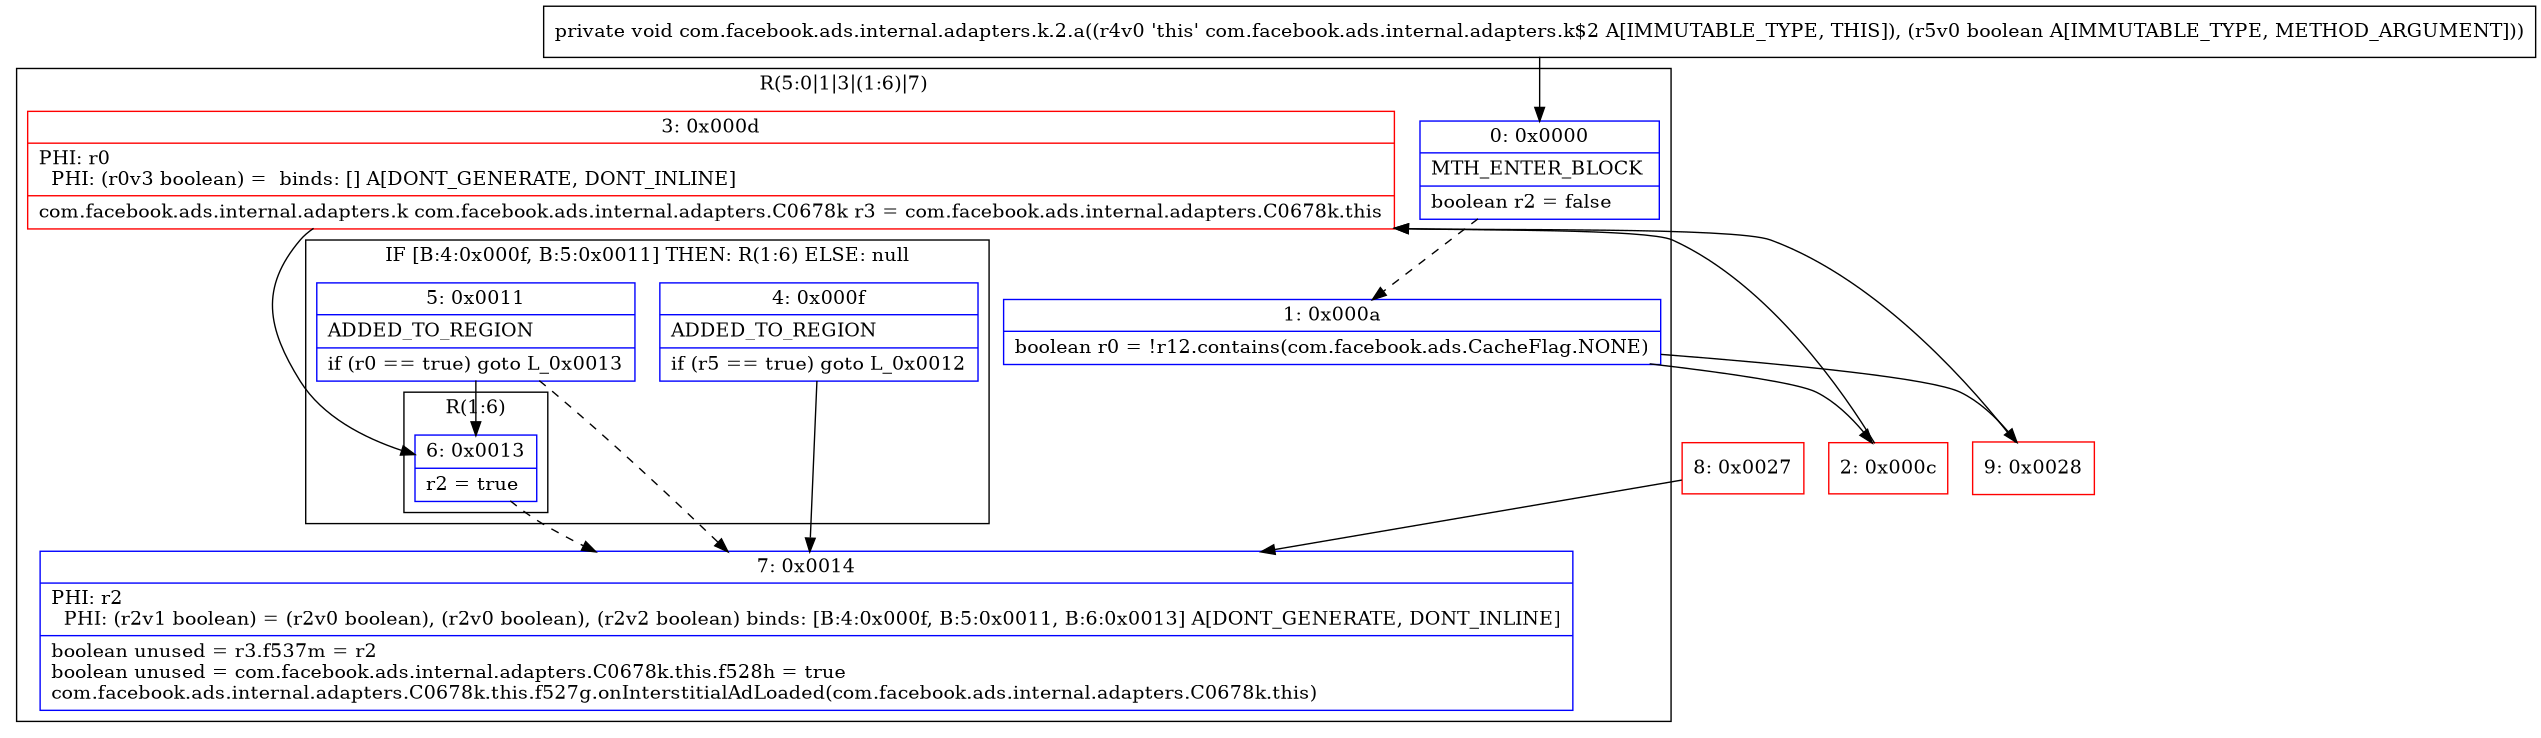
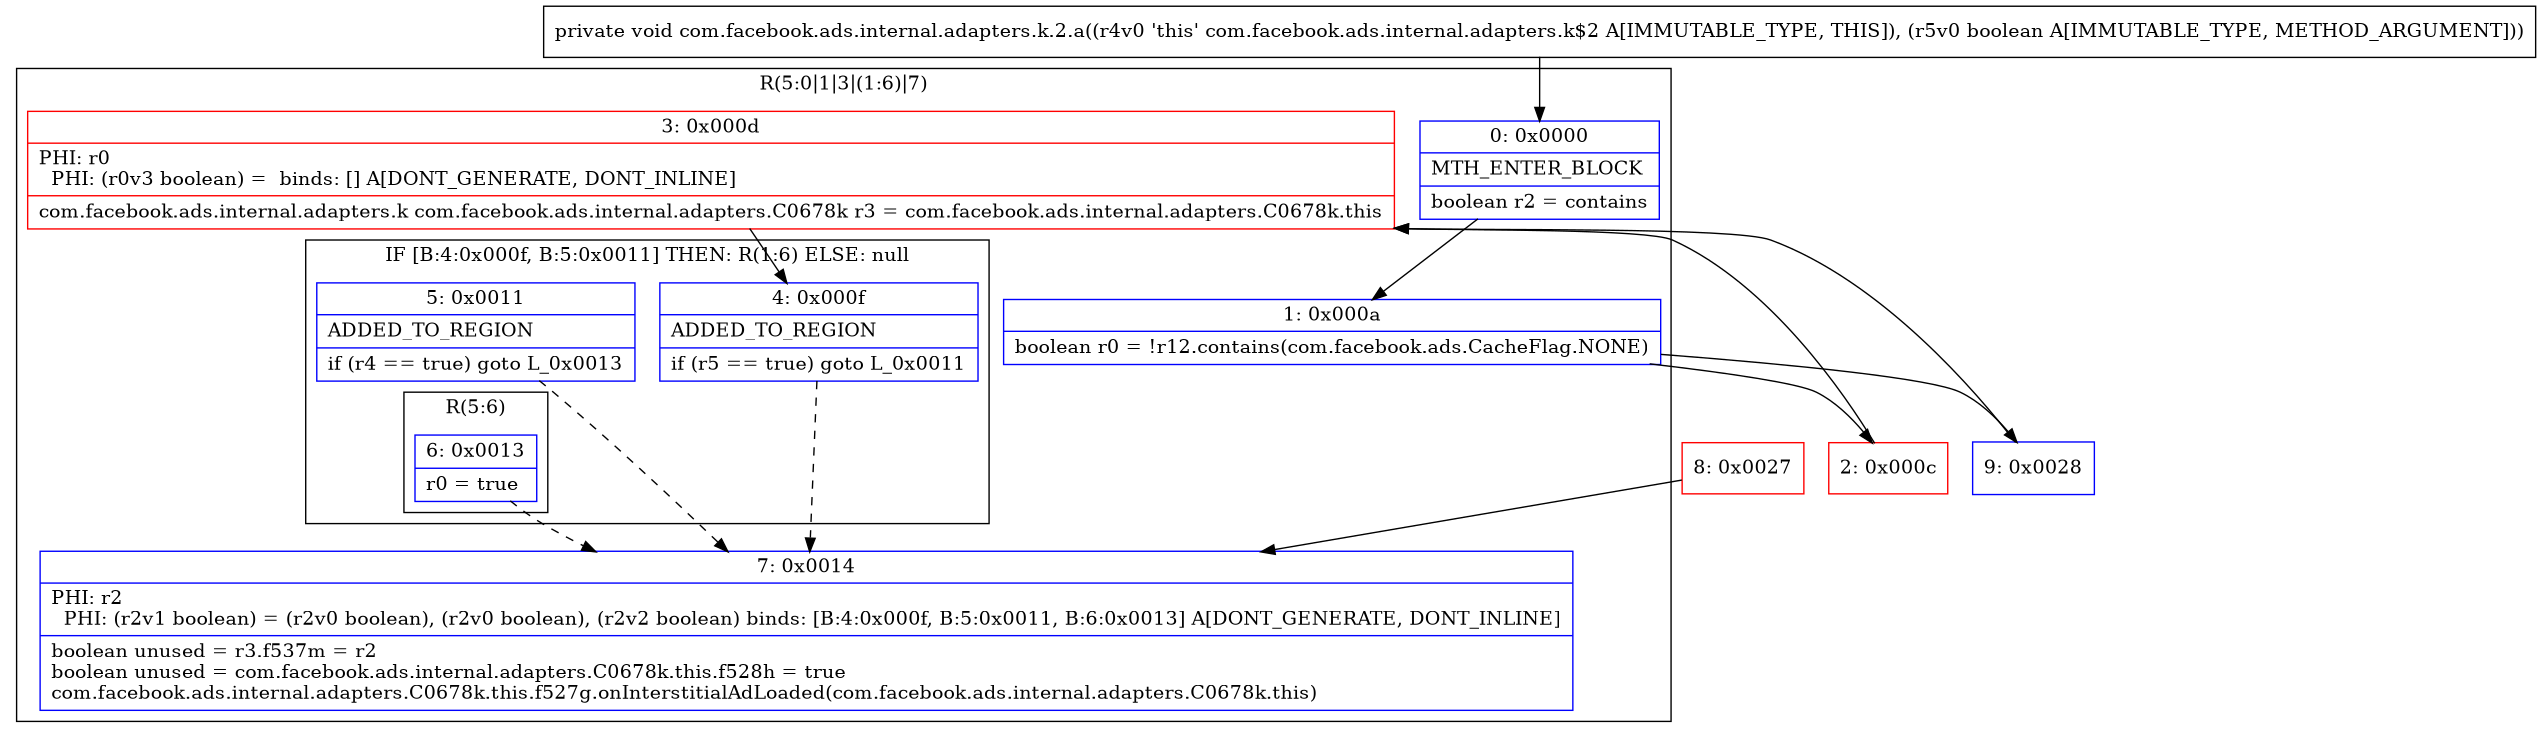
  digraph {
    node [color=blue shape=record]
-   n1 [label="{6\:\ 0x0013|r2 = true\l}"]
-   n2 [label="{4\:\ 0x000f|ADDED_TO_REGION\l|if (r5 == true) goto L_0x0012\l}"]
-   n3 [label="{5\:\ 0x0011|ADDED_TO_REGION\l|if (r0 == true) goto L_0x0013\l}"]
-   n4 [label="{0\:\ 0x0000|MTH_ENTER_BLOCK\l|boolean r2 = false\l}"]
+   n1 [label="{6\:\ 0x0013|r0 = true\l}"]
+   n2 [label="{4\:\ 0x000f|ADDED_TO_REGION\l|if (r5 == true) goto L_0x0011\l}"]
+   n3 [label="{5\:\ 0x0011|ADDED_TO_REGION\l|if (r4 == true) goto L_0x0013\l}"]
+   n4 [label="{0\:\ 0x0000|MTH_ENTER_BLOCK\l|boolean r2 = contains\l}"]
    n5 [label="{1\:\ 0x000a|boolean r0 = !r12.contains(com.facebook.ads.CacheFlag.NONE)\l}"]
    n6 [color=red label="{3\:\ 0x000d|PHI: r0 \l  PHI: (r0v3 boolean) =  binds: [] A[DONT_GENERATE, DONT_INLINE]\l|com.facebook.ads.internal.adapters.k com.facebook.ads.internal.adapters.C0678k r3 = com.facebook.ads.internal.adapters.C0678k.this\l}"]
    n7 [label="{7\:\ 0x0014|PHI: r2 \l  PHI: (r2v1 boolean) = (r2v0 boolean), (r2v0 boolean), (r2v2 boolean) binds: [B:4:0x000f, B:5:0x0011, B:6:0x0013] A[DONT_GENERATE, DONT_INLINE]\l|boolean unused = r3.f537m = r2\lboolean unused = com.facebook.ads.internal.adapters.C0678k.this.f528h = true\lcom.facebook.ads.internal.adapters.C0678k.this.f527g.onInterstitialAdLoaded(com.facebook.ads.internal.adapters.C0678k.this)\l}"]
    n8 [color=red label="{2\:\ 0x000c}"]
-   n9 [color=red label="{9\:\ 0x0028}"]
+   n9 [label="{9\:\ 0x0028}"]
    n10 [color=red label="{8\:\ 0x0027}"]
    n11 [label="{private void com.facebook.ads.internal.adapters.k.2.a((r4v0 'this' com.facebook.ads.internal.adapters.k$2 A[IMMUTABLE_TYPE, THIS]), (r5v0 boolean A[IMMUTABLE_TYPE, METHOD_ARGUMENT])) }" color=""]
    subgraph cluster_1 {
      label="R(5:0|1|3|(1:6)|7)"
      n4
      n5
      n6
      n7
      subgraph cluster_2 {
        label="IF [B:4:0x000f, B:5:0x0011] THEN: R(1:6) ELSE: null"
        n2
        n3
        subgraph cluster_3 {
-         label="R(1:6)"
+         label="R(5:6)"
          n1
        }
      }
    }
    n1 -> n7 [style=dashed]
-   n2 -> n7 [style=solid]
-   n3 -> n1
+   n2 -> n7 [style=dashed]
    n3 -> n7 [style=dashed]
-   n4 -> n5 [style=dashed]
+   n4 -> n5
    n5 -> n8
    n5 -> n9
-   n6 -> n1
+   n6 -> n2
    n8 -> n6
    n9 -> n6
    n10 -> n7
    n11 -> n4
  }
